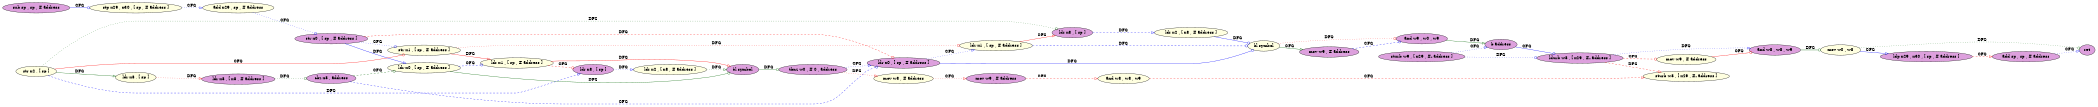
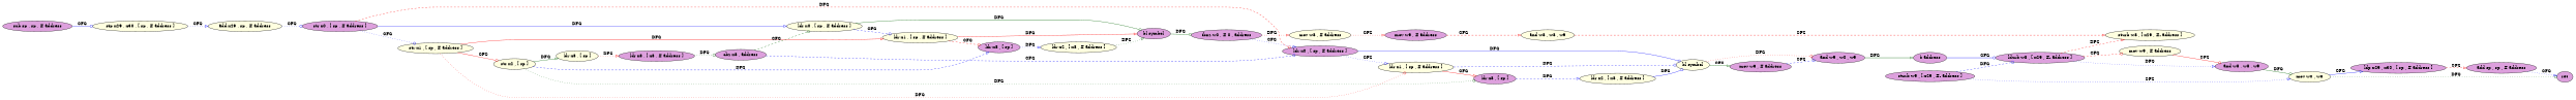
  digraph {
    fontname="DejaVu Serif"
    rankdir=LR
    node [fillcolor=plum fontname="DejaVu Serif" style=filled]
    edge [arrowhead=odot color=blue fontname="DejaVu Serif" style=dotted]
    n1 [label="sub sp , sp , # address"]
    n2 [fillcolor=lightyellow label="stp x29 , x30 , [ sp , # address ]"]
    n3 [fillcolor=lightyellow label="add x29 , sp , # address"]
    n4 [label="str x0 , [ sp , # address ]"]
    n5 [fillcolor=lightyellow label="str x1 , [ sp , # address ]"]
    n6 [label="ldr x0 , [ sp , # address ]"]
    n7 [fillcolor=lightyellow label="ldr x0 , [ sp , # address ]"]
    n8 [fillcolor=lightyellow label="str x2 , [ sp ]"]
    n9 [fillcolor=lightyellow label="ldr x1 , [ sp , # address ]"]
    n10 [fillcolor=lightyellow label="ldr x1 , [ sp , # address ]"]
    n11 [fillcolor=lightyellow label="bl symbol"]
    n12 [label="bl symbol"]
    n13 [fillcolor=lightyellow label="ldr x8 , [ sp ]"]
    n14 [label="ldr x8 , [ sp ]"]
    n15 [label="ldr x8 , [ sp ]"]
    n16 [label="ldr x8 , [ x8 , # address ]"]
    n17 [fillcolor=lightyellow label="ldr x2 , [ x8 , # address ]"]
    n18 [fillcolor=lightyellow label="ldr x2 , [ x8 , # address ]"]
    n19 [label="cbz x8 , address"]
    n20 [label="mov w9 , # address"]
    n21 [label="and w9 , w0 , w9"]
    n22 [label="tbnz w0 , # 0 , address"]
    n23 [label="b address"]
    n24 [label="sturb w9 , [ x29 , #- address ]"]
    n25 [label="ldurb w8 , [ x29 , #- address ]"]
    n26 [fillcolor=lightyellow label="mov w9 , # address"]
    n27 [label="and w8 , w8 , w9"]
    n28 [fillcolor=lightyellow label="sturb w8 , [ x29 , #- address ]"]
    n29 [fillcolor=lightyellow label="mov w0 , w8"]
    n30 [fillcolor=lightyellow label="mov w8 , # address"]
    n31 [label="mov w9 , # address"]
    n32 [fillcolor=lightyellow label="and w8 , w8 , w9"]
    n33 [label="ldp x29 , x30 , [ sp , # address ]"]
    n34 [label=ret]
    n35 [label="add sp , sp , # address"]
    n1 -> n2 [label=CFG style=solid]
    n2 -> n3 [arrowhead=onormal label=CFG]
    n3 -> n4 [label=CFG]
    n4 -> n5 [label=CFG]
    n4 -> n6 [color=red label=DFG style=dashed]
    n4 -> n7 [arrowhead=onormal label=DFG style=solid]
-   n8 -> n5 [color=red label=CFG style=solid]
+   n5 -> n8 [color=red label=CFG style=solid]
    n5 -> n9 [color=red label=DFG]
    n5 -> n10 [arrowhead=onormal color=red label=DFG style=solid]
    n6 -> n9 [arrowhead=onormal label=CFG]
    n6 -> n11 [label=DFG style=solid]
    n7 -> n10 [label=CFG style=dashed]
    n7 -> n12 [color=darkgreen label=DFG style=solid]
    n8 -> n13 [arrowhead=onormal color=darkgreen label=DFG style=solid]
    n8 -> n14 [color=darkgreen label=DFG]
    n8 -> n15 [arrowhead=onormal label=DFG style=dashed]
    n9 -> n11 [label=DFG style=dashed]
    n9 -> n14 [arrowhead=onormal color=red label=CFG style=solid]
    n10 -> n12 [arrowhead=onormal color=red label=DFG style=solid]
    n10 -> n15 [color=red label=CFG style=dashed]
    n11 -> n20 [arrowhead=onormal color=darkgreen label=CFG style=solid]
    n11 -> n21 [color=red label=DFG]
    n12 -> n22 [color=darkgreen label=DFG style=solid]
    n13 -> n16 [arrowhead=onormal color=red label=DFG]
    n14 -> n17 [arrowhead=onormal label=DFG style=dashed]
    n15 -> n18 [arrowhead=onormal label=DFG]
    n16 -> n19 [color=darkgreen label=DFG]
    n17 -> n11 [label=DFG style=solid]
    n18 -> n12 [arrowhead=onormal color=darkgreen label=DFG]
    n19 -> n6 [label=CFG style=dashed]
    n19 -> n7 [color=darkgreen label=CFG style=dashed]
    n20 -> n21 [label=CFG style=dashed]
    n21 -> n23 [arrowhead=onormal color=darkgreen label=DFG style=solid]
    n22 -> n6 [arrowhead=onormal label=CFG]
    n22 -> n30 [arrowhead=onormal color=red label=DFG]
    n23 -> n25 [label=CFG style=solid]
-   n24 -> n23 [arrowhead=onormal label=CFG]
-   n24 -> n25 [label=DFG]
+   n24 -> n29 [arrowhead=onormal label=CFG]
+   n24 -> n25 [label=DFG style=dashed]
    n25 -> n26 [color=red label=CFG style=dashed]
    n25 -> n27 [arrowhead=onormal label=DFG]
    n25 -> n28 [arrowhead=onormal color=red label=DFG style=dashed]
    n26 -> n27 [color=red label=CFG style=solid]
    n27 -> n29 [color=darkgreen label=DFG style=solid]
    n29 -> n33 [arrowhead=onormal label=CFG style=solid]
    n29 -> n34 [color=darkgreen label=DFG]
    n30 -> n31 [arrowhead=onormal color=red label=CFG]
    n31 -> n32 [arrowhead=onormal color=red label=CFG style=dashed]
    n32 -> n28 [arrowhead=onormal color=red label=CFG style=dashed]
    n33 -> n35 [arrowhead=onormal color=red label=CFG style=dashed]
    n35 -> n34 [arrowhead=onormal label=CFG]
  }
